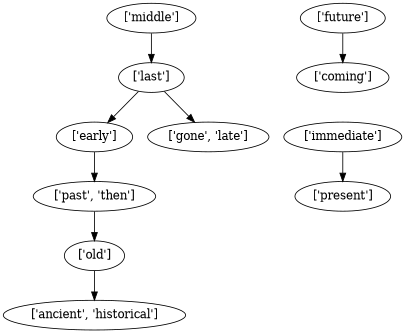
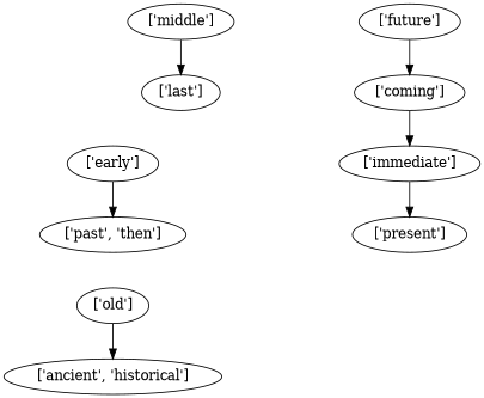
  strict digraph {
    "['past', 'then']"
    "['old']"
    "['ancient', 'historical']"
    "['early']"
    "['immediate']"
    "['present']"
    "['middle']"
    "['last']"
-   "['gone', 'late']"
    "['coming']"
    "['future']"
-   "['past', 'then']" -> "['old']"
    "['old']" -> "['ancient', 'historical']"
    "['early']" -> "['past', 'then']"
    "['immediate']" -> "['present']"
    "['middle']" -> "['last']"
-   "['last']" -> "['early']"
-   "['last']" -> "['gone', 'late']"
+   "['coming']" -> "['immediate']"
    "['future']" -> "['coming']"
  }
